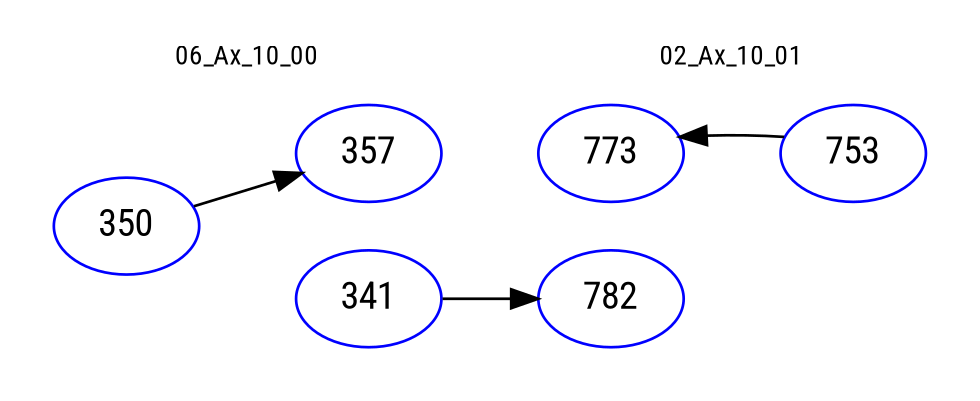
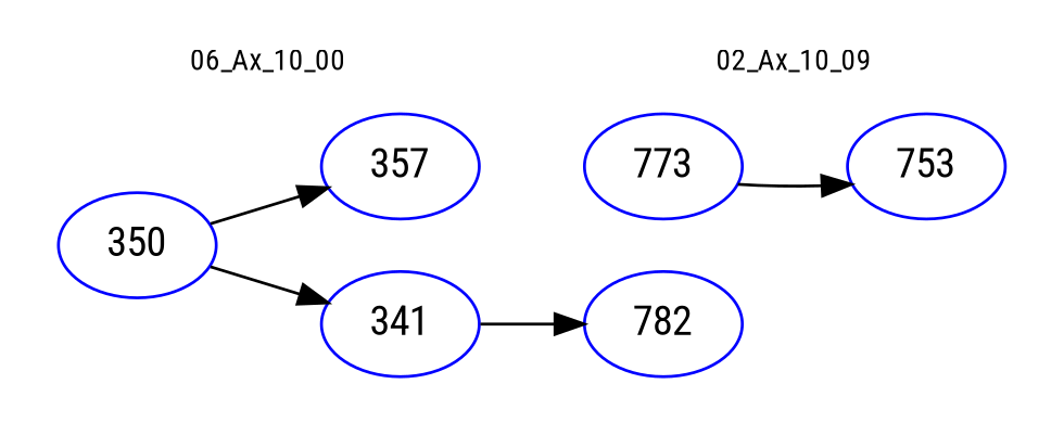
  digraph {
    fontname="Roboto Condensed"
    rankdir=LR
    node [color=blue fontname="Roboto Condensed"]
    edge [color=black fontname="Roboto Condensed"]
    n1 [label=773]
    n2 [label=753]
    n3 [label=782]
    n4 [label=350]
    n5 [label=341]
    n6 [label=357]
    subgraph cluster_1 {
      color=white
      fontsize=10
-     label="02_Ax_10_01"
+     label="02_Ax_10_09"
      n1
      n2
      n3
    }
    subgraph cluster_2 {
      color=white
      fontsize=10
      label="06_Ax_10_00"
      n4
      n5
      n6
    }
-   n2 -> n1
+   n1 -> n2
+   n4 -> n5
    n4 -> n6
    n5 -> n3
  }
